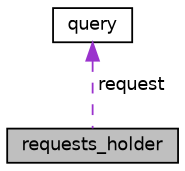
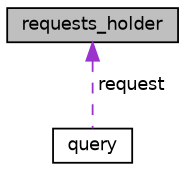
  digraph {
    node [color=black fontname=Helvetica fontsize=10 shape=record style=filled]
    n1 [fillcolor=grey75 fontcolor=black height=0.2 label=requests_holder width=0.4]
    n2 [fillcolor=white height=0.2 label=query width=0.4]
-   n2 -> n1 [color=darkorchid3 dir=back fontname=Helvetica fontsize=10 label=" request" labelfontname=Helvetica labelfontsize=10 style=dashed]
+   n1 -> n2 [color=darkorchid3 dir=back fontname=Helvetica fontsize=10 label=" request" labelfontname=Helvetica labelfontsize=10 style=dashed]
  }
